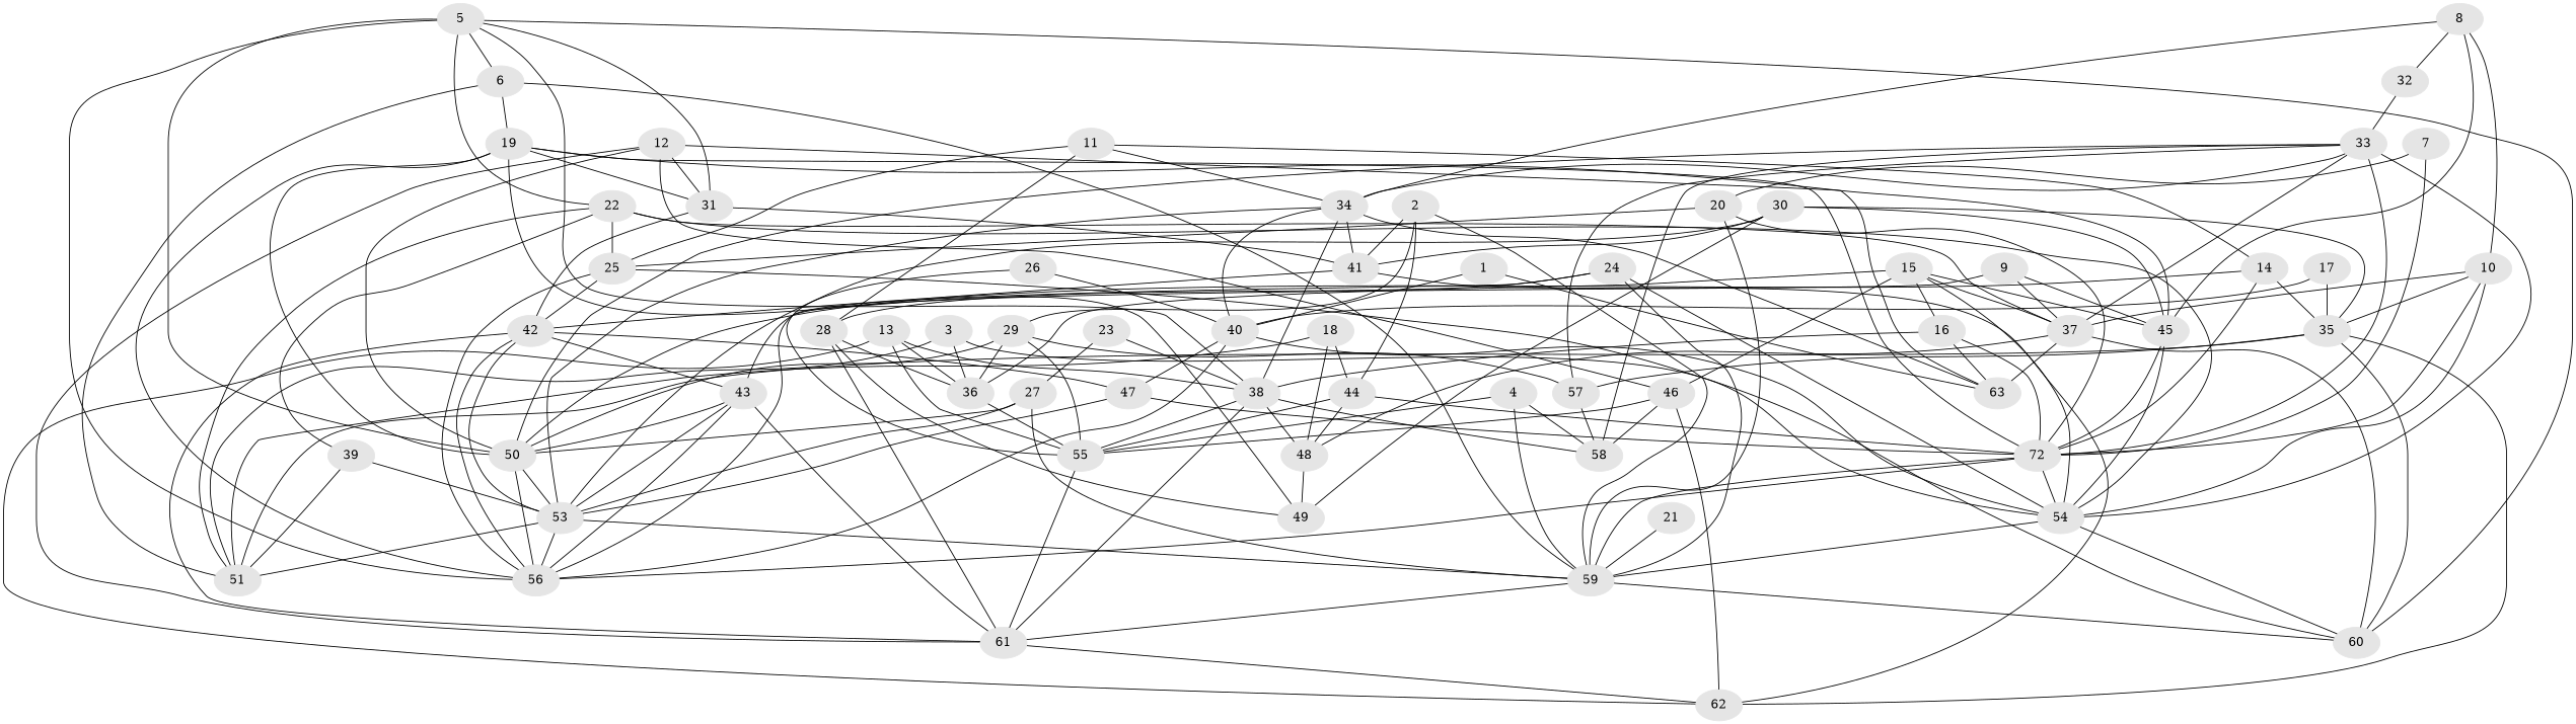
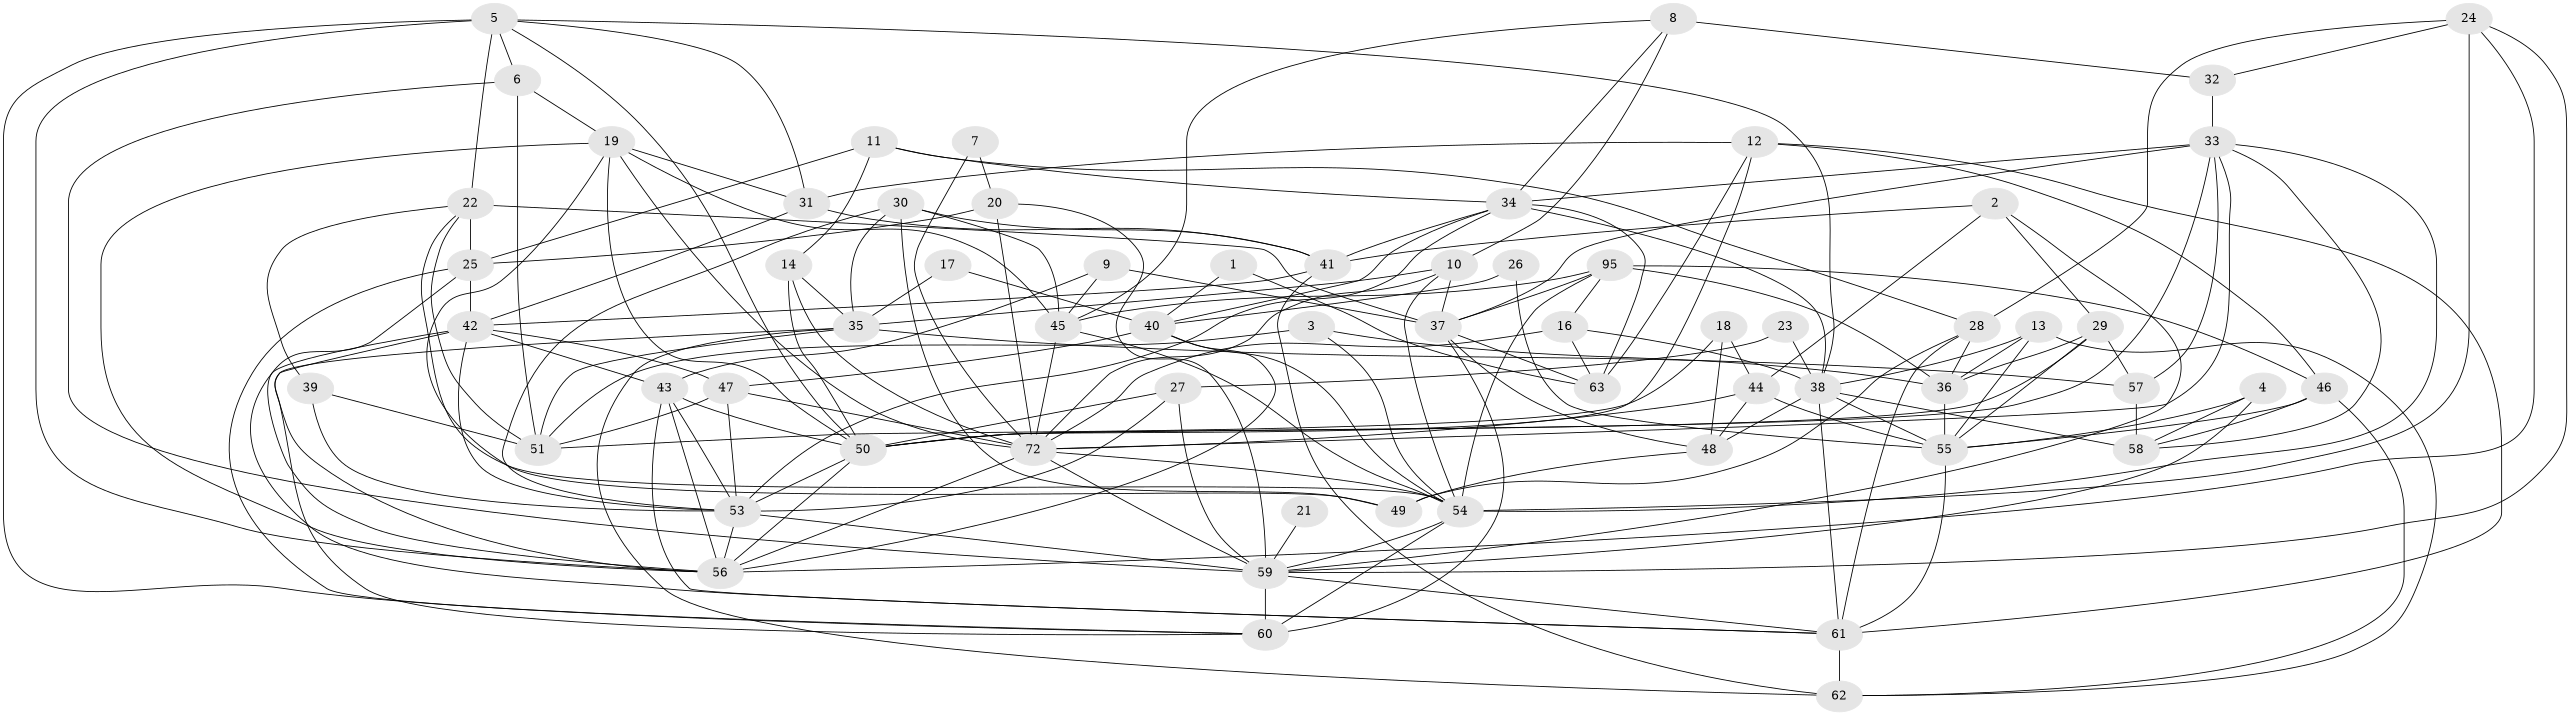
  graph {
    node [color=gray90 style=filled]
    edge [weight=1.0]
    1
    40
    63
    54
    56
    47
    2
    29
    41
    44
    59
    36
    50
    55
    57
    62
    42
    n18 [label=72]
    48
    60
    61
    3
    51
    4
    58
    5
    6
    22
    31
    38
    19
    37
    25
    39
    53
    45
    49
    7
    20
    8
    10
    32
    34
    35
    33
    9
    43
    11
    14
    28
    12
    46
    13
-   15
+   15 [label=95]
    16
    17
    18
    21
    23
    27
    24
    26
    30
    1 -- 40
    1 -- 63
    40 -- 54
    40 -- 56
    40 -- 47
    54 -- 59
    54 -- 60
    47 -- n18
-   53 -- 51
+   47 -- 51
    47 -- 53
    2 -- 29
    2 -- 41
    2 -- 44
    2 -- 59
    29 -- 36
    29 -- 50
    29 -- 55
    29 -- 57
    41 -- 62
    41 -- 42
    44 -- 55
    44 -- n18
    44 -- 48
    59 -- 60 [weight=2.0]
    59 -- 61
    36 -- 55
    50 -- 56
    50 -- 53
    55 -- 61
    57 -- 58
    42 -- 56
    42 -- 47
    42 -- 61
    42 -- 53
    42 -- 43
    n18 -- 54 [weight=2.0]
    n18 -- 56
    n18 -- 59
    48 -- 49
    61 -- 62
    3 -- 54
    3 -- 36
    3 -- 51
    4 -- 59
    4 -- 55
    4 -- 58
    5 -- 56
    5 -- 50
    5 -- 60
    5 -- 6
    5 -- 22 [weight=2.0]
    5 -- 31
    5 -- 38
    6 -- 59
    6 -- 51
    6 -- 19
    22 -- 54
    22 -- 51
    22 -- 37
    22 -- 25
    22 -- 39
    31 -- 41
    31 -- 42
    38 -- 55
    38 -- 48
    38 -- 61
    38 -- 58
    19 -- 56
    19 -- 50
    19 -- n18
    19 -- 31
    19 -- 45
    19 -- 49
    37 -- 63
    37 -- 48
    37 -- 60
    25 -- 56
    25 -- 42
    25 -- 60
    39 -- 51
    39 -- 53
    53 -- 56
    53 -- 59
    45 -- 54
    45 -- n18
    7 -- n18
    7 -- 20
    20 -- 59
    20 -- n18 [weight=2.0]
    20 -- 25 [weight=2.0]
    8 -- 45
    8 -- 10
    8 -- 32
    8 -- 34
    10 -- 54
    10 -- n18
    10 -- 37
    10 -- 35
    32 -- 33
    34 -- 40
    34 -- 63
    34 -- 41
    34 -- 38
    34 -- 53
    35 -- 57
    35 -- 62
    35 -- 60
    35 -- 51
    33 -- 54
    33 -- 50
    33 -- 57
    33 -- n18
    33 -- 58
    33 -- 37
    33 -- 34
    9 -- 37
    9 -- 45
    9 -- 43
    43 -- 56
    43 -- 50
    43 -- 61
    43 -- 53
    11 -- 25
    11 -- 34
    11 -- 14
    11 -- 28
    14 -- 50
    14 -- n18
    14 -- 35
    28 -- 36
    28 -- 61
    28 -- 49
    12 -- 63
    12 -- 50
    12 -- 61
    12 -- 31
    12 -- 46
    46 -- 55
    46 -- 62
    46 -- 58 [weight=2.0]
    13 -- 36
    13 -- 55
    13 -- 62
    13 -- 38
    15 -- 54
    15 -- 36
    15 -- 37
    15 -- 45
    15 -- 46
    15 -- 16
    16 -- 63
    16 -- n18
    16 -- 38
    17 -- 40
    17 -- 35
    18 -- 44 [weight=2.0]
    18 -- 48
    18 -- 51
    21 -- 59
    23 -- 38
    23 -- 27
    27 -- 59
    27 -- 50
    27 -- 53
    24 -- 54
    24 -- 56
    24 -- 59
+   24 -- 32
    24 -- 28
    26 -- 40
    26 -- 55
    30 -- 41
    30 -- 53
    30 -- 45
    30 -- 49
    30 -- 35
  }
